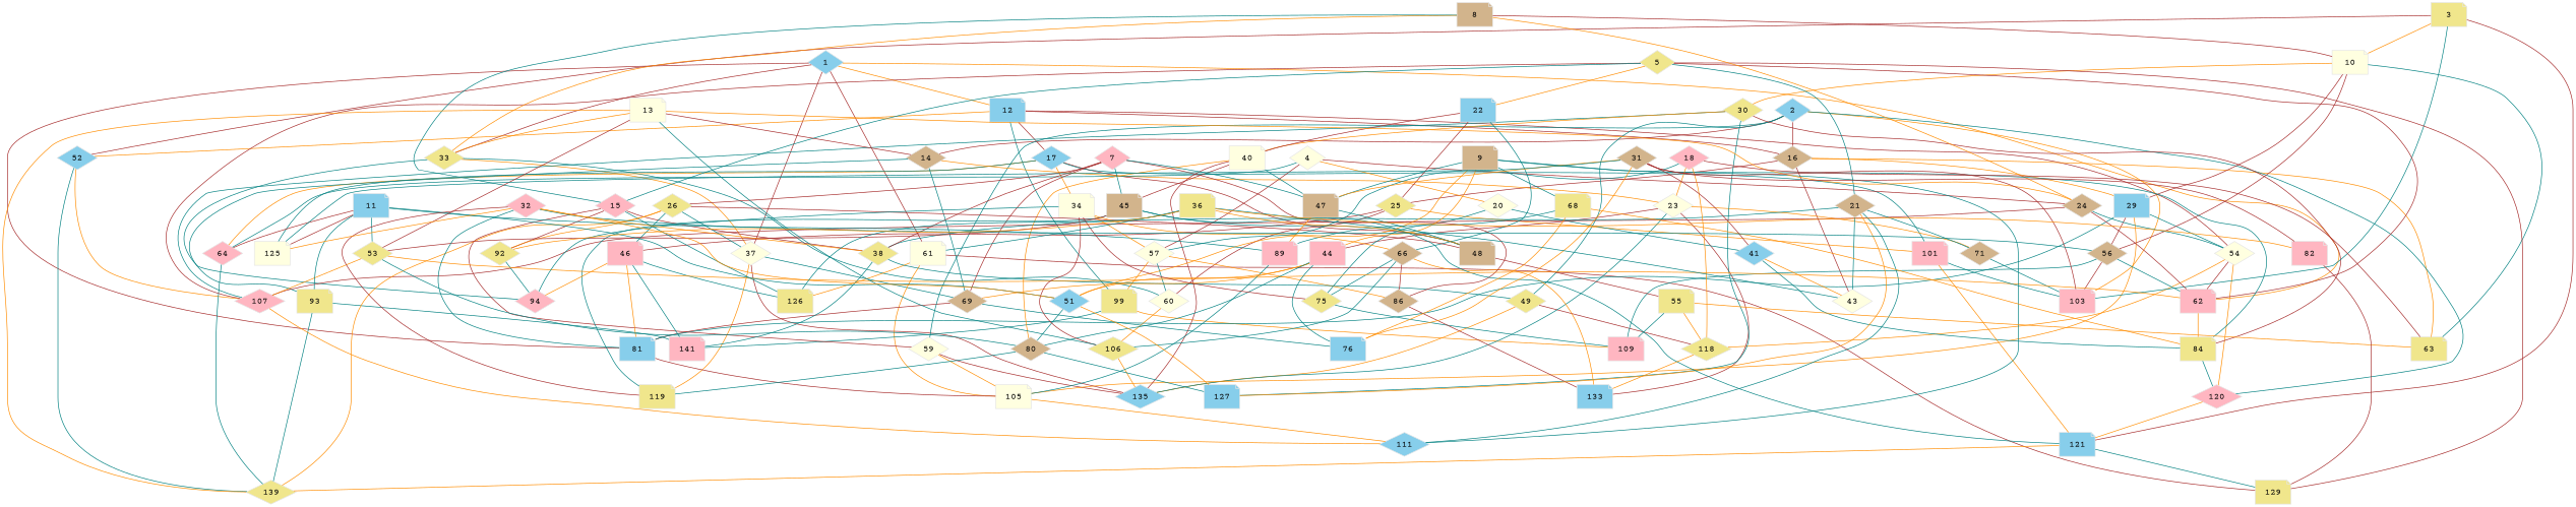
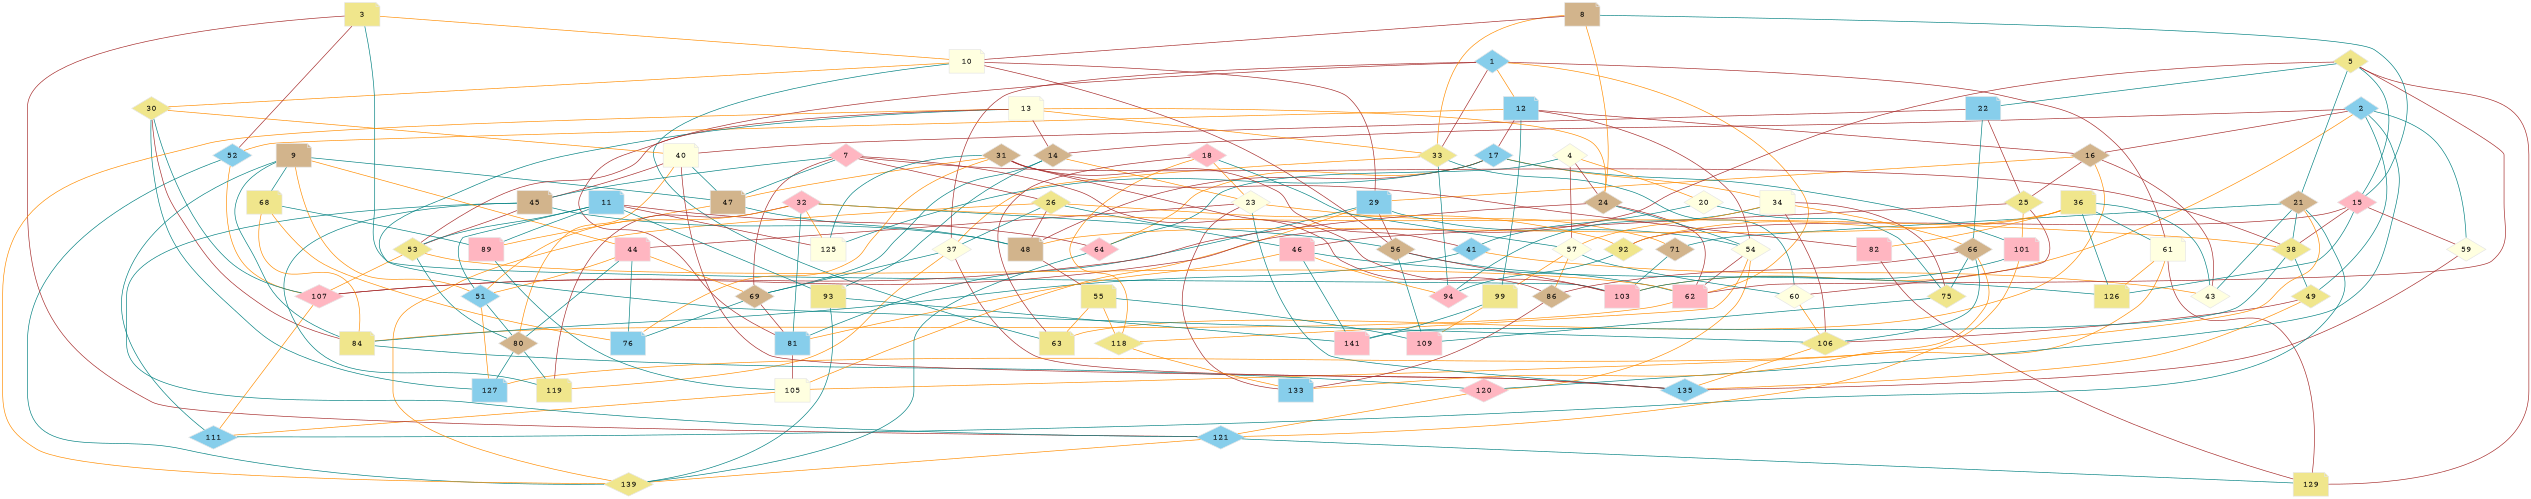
  graph {
    fontname="Courier Prime"
    node [color=gray90 fillcolor=khaki fontname="Courier Prime" shape=diamond style=filled]
    edge [color=teal fontname="Courier Prime"]
    1 [fillcolor=skyblue super="+108"]
    12 [fillcolor=skyblue shape=note super="+35"]
    33 [super="+78"]
    37 [fillcolor=lightyellow super="+131"]
    61 [fillcolor=lightyellow shape=note]
    62 [fillcolor=lightpink shape=note super="+138"]
    81 [fillcolor=skyblue shape=note super="+117"]
    16 [fillcolor=tan super="+28"]
    52 [fillcolor=skyblue]
    17 [fillcolor=skyblue super="+58"]
    54 [fillcolor=lightyellow super="+130"]
    99 [shape=note]
    60 [fillcolor=lightyellow]
    94 [fillcolor=lightpink]
    69 [fillcolor=tan super="+74"]
    135 [fillcolor=skyblue super="+137"]
    119 [shape=note]
    129 [shape=note]
    126 [shape=note]
    105 [fillcolor=lightyellow shape=note super="+136"]
    84 [shape=note super="+116"]
    2 [fillcolor=skyblue super="+114"]
    14 [fillcolor=tan super="+100"]
    49
    59 [fillcolor=lightyellow]
    103 [fillcolor=lightpink shape=note super="+115"]
    120 [fillcolor=lightpink]
    93 [shape=note]
    23 [fillcolor=lightyellow super="+112"]
    29 [fillcolor=skyblue shape=note super="+91"]
    63 [shape=note]
    25 [super="+73"]
    43 [fillcolor=lightyellow]
    106 [super="+113"]
-   121 [fillcolor=skyblue shape=note super="+128"]
+   121 [fillcolor=skyblue super="+128"]
    10 [fillcolor=lightyellow shape=note super="+122"]
    30 [super="+123"]
    56 [fillcolor=tan super="+79"]
    3 [shape=note]
    107 [fillcolor=lightpink super="+124"]
    139 [super="+142"]
    4 [fillcolor=lightyellow]
    20 [fillcolor=lightyellow]
    24 [fillcolor=tan super="+83"]
    57 [fillcolor=lightyellow super="+132"]
    64 [fillcolor=lightpink]
    41 [fillcolor=skyblue]
    75
    86 [fillcolor=tan]
    5 [super="+6"]
    15 [fillcolor=lightpink super="+90"]
    21 [fillcolor=tan super="+72"]
    22 [fillcolor=skyblue shape=note]
    38 [super="+104"]
    92
    71 [fillcolor=tan]
    111 [fillcolor=skyblue]
    127 [fillcolor=skyblue shape=note]
    40 [fillcolor=lightyellow shape=note super="+85"]
    66 [fillcolor=tan super="+87"]
    7 [fillcolor=lightpink super="+70"]
    26 [super="+67"]
    45 [fillcolor=tan shape=note super="+50"]
    47 [fillcolor=tan shape=note super="+77"]
    48 [fillcolor=tan shape=note super="+110"]
    46 [fillcolor=lightpink shape=note super="+102"]
    141 [fillcolor=lightpink shape=note]
    53 [super="+140"]
    89 [fillcolor=lightpink shape=note]
    76 [fillcolor=skyblue shape=note]
    133 [fillcolor=skyblue shape=note]
    8 [fillcolor=tan shape=note]
    9 [fillcolor=tan shape=note super="+19"]
    44 [fillcolor=lightpink shape=note super="+65"]
    51 [fillcolor=skyblue super="+96"]
    68 [shape=note]
    80 [fillcolor=tan super="+95"]
    109 [fillcolor=lightpink shape=note]
    11 [fillcolor=skyblue shape=note super="+88"]
    125 [fillcolor=lightyellow shape=note]
    34 [fillcolor=lightyellow shape=note super="+98"]
    101 [fillcolor=lightpink shape=note super="+134"]
    118
    13 [fillcolor=lightyellow shape=note super="+27"]
    55 [shape=note]
    18 [fillcolor=lightpink]
    82 [fillcolor=lightpink shape=note]
    31 [fillcolor=tan super="+42"]
    32 [fillcolor=lightpink super="+39"]
    36 [shape=note super="+97"]
    1 -- 12 [color=darkorange]
    1 -- 33 [color=brown]
    1 -- 37 [color=brown]
    1 -- 61 [color=brown]
    1 -- 62 [color=darkorange]
    1 -- 81 [color=brown]
    12 -- 16 [color=brown]
    12 -- 52 [color=darkorange]
    12 -- 17 [color=brown]
    12 -- 54 [color=brown]
    12 -- 99
    33 -- 37 [color=darkorange]
    33 -- 60
    33 -- 94
    37 -- 69
    37 -- 135 [color=brown]
    37 -- 119 [color=darkorange]
    61 -- 129 [color=brown]
    61 -- 126 [color=darkorange]
    61 -- 105 [color=darkorange]
    62 -- 84 [color=darkorange]
    81 -- 105 [color=brown]
    16 -- 29 [color=darkorange]
    16 -- 63 [color=darkorange]
    16 -- 25 [color=brown]
    16 -- 43 [color=brown]
    52 -- 107 [color=darkorange]
    52 -- 139
    17 -- 64 [color=darkorange]
    17 -- 48 [color=brown]
    17 -- 125
    17 -- 34 [color=darkorange]
    17 -- 101
    54 -- 62 [color=brown]
    54 -- 120 [color=darkorange]
    54 -- 118 [color=darkorange]
    99 -- 141
    99 -- 109 [color=darkorange]
    60 -- 106 [color=darkorange]
    69 -- 81 [color=brown]
    69 -- 76
    105 -- 111 [color=darkorange]
    84 -- 120
    2 -- 16 [color=brown]
    2 -- 14 [color=brown]
    2 -- 49
    2 -- 59
    2 -- 103 [color=darkorange]
    2 -- 120
    14 -- 69
    14 -- 93
    14 -- 23 [color=darkorange]
    49 -- 135 [color=darkorange]
-   49 -- 118 [color=brown]
+   49 -- 106 [color=brown]
    59 -- 135 [color=brown]
-   59 -- 105 [color=darkorange]
    120 -- 121 [color=darkorange]
    93 -- 139
    93 -- 141
    23 -- 135
    23 -- 71 [color=darkorange]
    23 -- 133 [color=brown]
    23 -- 44 [color=brown]
    29 -- 81
    29 -- 54
    29 -- 105 [color=darkorange]
    29 -- 56 [color=brown]
    25 -- 60 [color=brown]
    25 -- 46 [color=brown]
    25 -- 101 [color=darkorange weight=2]
    106 -- 135 [color=darkorange]
    121 -- 129
    121 -- 139 [color=darkorange]
    10 -- 29 [color=brown]
    10 -- 63
    10 -- 30 [color=darkorange]
    10 -- 56 [color=brown]
    30 -- 84 [color=brown]
    30 -- 107
    30 -- 127
    30 -- 40 [color=darkorange]
    56 -- 62
    56 -- 103 [color=brown]
    56 -- 109
    3 -- 52 [color=brown]
    3 -- 103
    3 -- 121 [color=brown]
    3 -- 10 [color=darkorange]
    107 -- 111 [color=darkorange]
    4 -- 20 [color=darkorange]
    4 -- 24 [color=brown]
    4 -- 57 [color=brown]
    4 -- 64
    20 -- 41
    20 -- 75
    24 -- 62 [color=brown]
    24 -- 54
    24 -- 107 [color=brown]
    57 -- 99 [color=darkorange]
    57 -- 60
    57 -- 86 [color=darkorange]
    64 -- 139
    41 -- 84
    41 -- 43 [color=darkorange]
    75 -- 109
    86 -- 133 [color=brown]
    5 -- 62 [color=brown]
    5 -- 129 [color=brown]
    5 -- 107 [color=brown]
    5 -- 15
    5 -- 21
-   5 -- 22 [color=darkorange]
+   5 -- 22
    15 -- 126
    15 -- 59 [color=brown]
    15 -- 38 [color=brown]
    15 -- 92 [color=brown]
    21 -- 43
    21 -- 38
    21 -- 71
    21 -- 111
    21 -- 127 [color=darkorange]
    22 -- 25 [color=brown]
    22 -- 40 [color=brown]
    22 -- 66
    38 -- 49
    38 -- 141
    92 -- 94
    71 -- 103
    40 -- 135 [color=brown]
    40 -- 45 [color=brown]
    40 -- 47
    40 -- 80 [color=darkorange]
    66 -- 106
    66 -- 75
    66 -- 86 [color=brown]
    66 -- 133 [color=darkorange]
    7 -- 69 [color=brown]
    7 -- 86 [color=brown]
    7 -- 38 [color=brown]
    7 -- 26 [color=brown]
    7 -- 45
    7 -- 47
    26 -- 37
    26 -- 139 [color=darkorange]
    26 -- 92 [color=darkorange]
    26 -- 48 [color=brown]
    26 -- 46
    45 -- 119
    45 -- 121
    45 -- 48
    45 -- 53 [color=brown]
    47 -- 48
    47 -- 89 [color=darkorange]
    48 -- 55 [color=brown]
    46 -- 81 [color=darkorange]
    46 -- 94 [color=darkorange]
    46 -- 126
    46 -- 141
    53 -- 62 [color=darkorange]
    53 -- 107 [color=darkorange]
    53 -- 80
    89 -- 105
    8 -- 33 [color=darkorange]
    8 -- 10 [color=brown]
    8 -- 24 [color=darkorange]
    8 -- 15
    9 -- 84
    9 -- 111
    9 -- 47
    9 -- 44 [color=darkorange]
    9 -- 51 [color=darkorange]
    9 -- 68
    44 -- 69 [color=darkorange]
    44 -- 76
    44 -- 51 [color=darkorange]
    44 -- 80
    51 -- 127 [color=darkorange]
    51 -- 80
    68 -- 84 [color=darkorange]
    68 -- 89
    68 -- 76 [color=darkorange]
    80 -- 119
    80 -- 127
    11 -- 93
    11 -- 64 [color=brown]
    11 -- 53
    11 -- 89
    11 -- 51
    11 -- 125 [color=brown]
    34 -- 94
    34 -- 106 [color=brown]
    34 -- 57 [color=darkorange]
    34 -- 75 [color=brown]
    34 -- 66 [color=darkorange]
    101 -- 103
    101 -- 121 [color=darkorange]
    118 -- 133 [color=darkorange]
    13 -- 33 [color=darkorange]
    13 -- 14 [color=brown]
    13 -- 106
    13 -- 139 [color=darkorange]
    13 -- 24 [color=darkorange]
    13 -- 53 [color=brown]
    55 -- 63 [color=darkorange]
    55 -- 109
    55 -- 118 [color=darkorange]
    18 -- 23 [color=darkorange]
    18 -- 63 [color=brown]
    18 -- 57
    18 -- 118 [color=darkorange]
    82 -- 129 [color=brown]
    31 -- 103 [color=brown]
    31 -- 41 [color=brown]
    31 -- 47 [color=darkorange]
    31 -- 76 [color=darkorange]
    31 -- 125
    31 -- 82 [color=brown]
    32 -- 81
    32 -- 119 [color=brown]
    32 -- 56
    32 -- 38 [color=darkorange]
    32 -- 51 [color=darkorange]
    32 -- 125 [color=darkorange]
    36 -- 61
    36 -- 126
    36 -- 43
    36 -- 92 [color=darkorange]
    36 -- 48 [color=darkorange]
    36 -- 82 [color=darkorange]
  }
